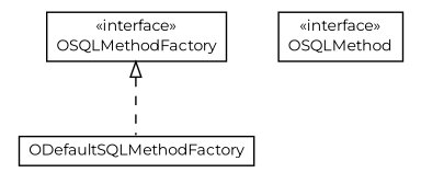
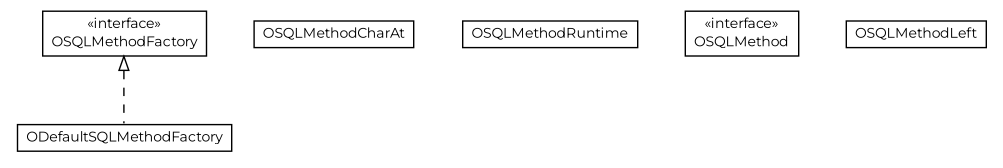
  digraph {
    nodesep=0.25
    ranksep=0.5
    fontname=Montserrat
    node [fontcolor=black fontname=Montserrat fontsize=10.0 shape=plaintext]
    n1 [label=<<table title="com.orientechnologies.orient.core.sql.method.ODefaultSQLMethodFactory" border="0" cellborder="1" cellspacing="0" cellpadding="2" port="p" href="./ODefaultSQLMethodFactory.html"> 		<tr><td><table border="0" cellspacing="0" cellpadding="1"> <tr><td align="center" balign="center"> ODefaultSQLMethodFactory </td></tr> 		</table></td></tr> 		</table>>]
+   n2 [label=<<table title="com.orientechnologies.orient.core.sql.method.OSQLMethodCharAt" border="0" cellborder="1" cellspacing="0" cellpadding="2" port="p" href="./OSQLMethodCharAt.html"> 		<tr><td><table border="0" cellspacing="0" cellpadding="1"> <tr><td align="center" balign="center"> OSQLMethodCharAt </td></tr> 		</table></td></tr> 		</table>>]
+   n3 [label=<<table title="com.orientechnologies.orient.core.sql.method.OSQLMethodRuntime" border="0" cellborder="1" cellspacing="0" cellpadding="2" port="p" href="./OSQLMethodRuntime.html"> 		<tr><td><table border="0" cellspacing="0" cellpadding="1"> <tr><td align="center" balign="center"> OSQLMethodRuntime </td></tr> 		</table></td></tr> 		</table>>]
    n4 [label=<<table title="com.orientechnologies.orient.core.sql.method.OSQLMethodFactory" border="0" cellborder="1" cellspacing="0" cellpadding="2" port="p" href="./OSQLMethodFactory.html"> 		<tr><td><table border="0" cellspacing="0" cellpadding="1"> <tr><td align="center" balign="center"> &#171;interface&#187; </td></tr> <tr><td align="center" balign="center"> OSQLMethodFactory </td></tr> 		</table></td></tr> 		</table>>]
    n5 [label=<<table title="com.orientechnologies.orient.core.sql.method.OSQLMethod" border="0" cellborder="1" cellspacing="0" cellpadding="2" port="p" href="./OSQLMethod.html"> 		<tr><td><table border="0" cellspacing="0" cellpadding="1"> <tr><td align="center" balign="center"> &#171;interface&#187; </td></tr> <tr><td align="center" balign="center"> OSQLMethod </td></tr> 		</table></td></tr> 		</table>>]
+   n6 [label=<<table title="com.orientechnologies.orient.core.sql.method.OSQLMethodLeft" border="0" cellborder="1" cellspacing="0" cellpadding="2" port="p" href="./OSQLMethodLeft.html"> 		<tr><td><table border="0" cellspacing="0" cellpadding="1"> <tr><td align="center" balign="center"> OSQLMethodLeft </td></tr> 		</table></td></tr> 		</table>>]
    n4 -> n1 [arrowtail=empty dir=back fontname=Montserrat fontsize=10 headport=p labelfontname=Helvetica labelfontsize=10 style=dashed tailport=p]
  }
